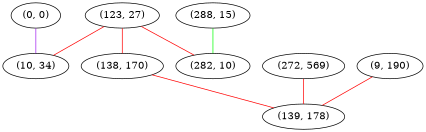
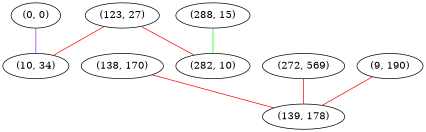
  graph {
    edge [color=red weight=1]
    n1 [label="(10, 34)"]
    "(0, 0)"
    "(123, 27)"
    "(138, 170)"
    "(282, 10)"
    "(139, 178)"
    "(288, 15)"
    n8 [label="(272, 569)"]
    "(9, 190)"
    "(0, 0)" -- n1 [color=purple weight=4]
    "(123, 27)" -- n1
-   "(123, 27)" -- "(138, 170)"
    "(123, 27)" -- "(282, 10)"
    "(138, 170)" -- "(139, 178)"
    "(288, 15)" -- "(282, 10)" [color=green weight=2]
    n8 -- "(139, 178)"
    "(9, 190)" -- "(139, 178)"
  }
